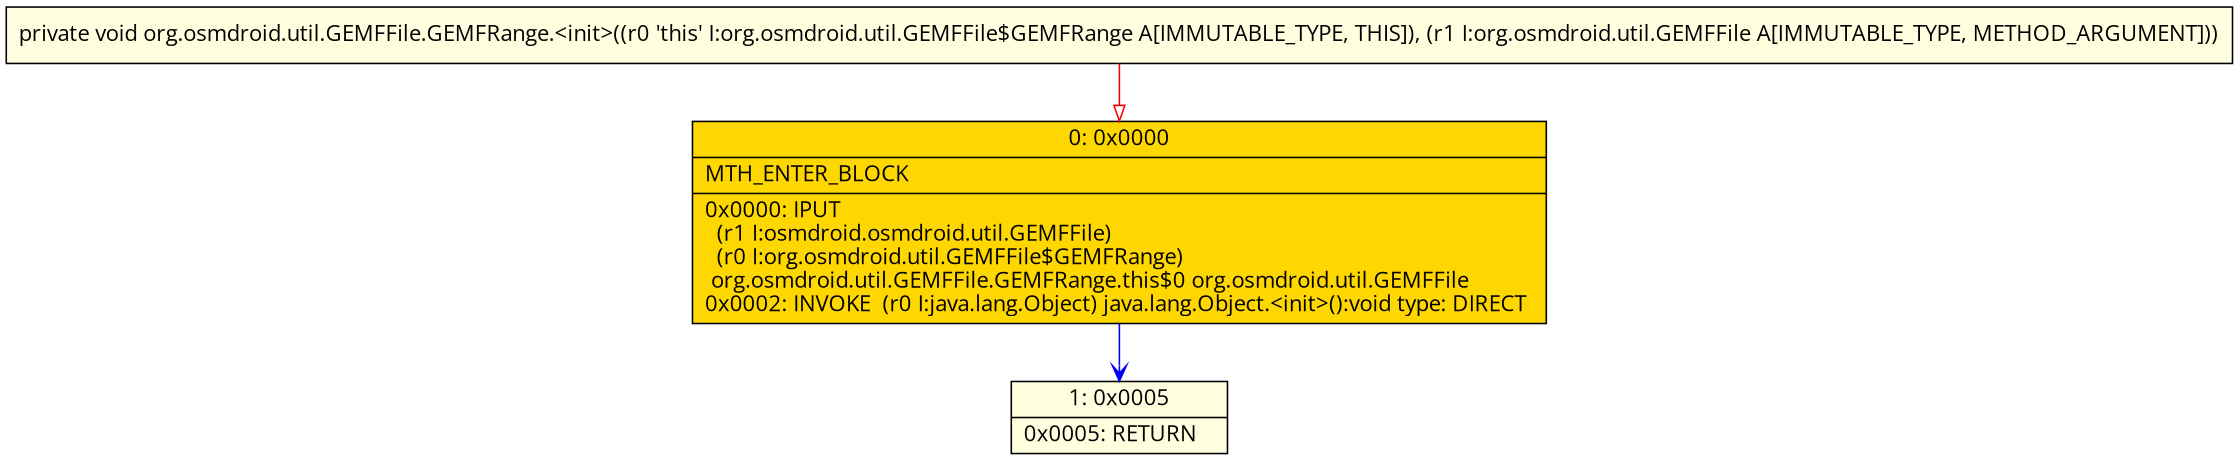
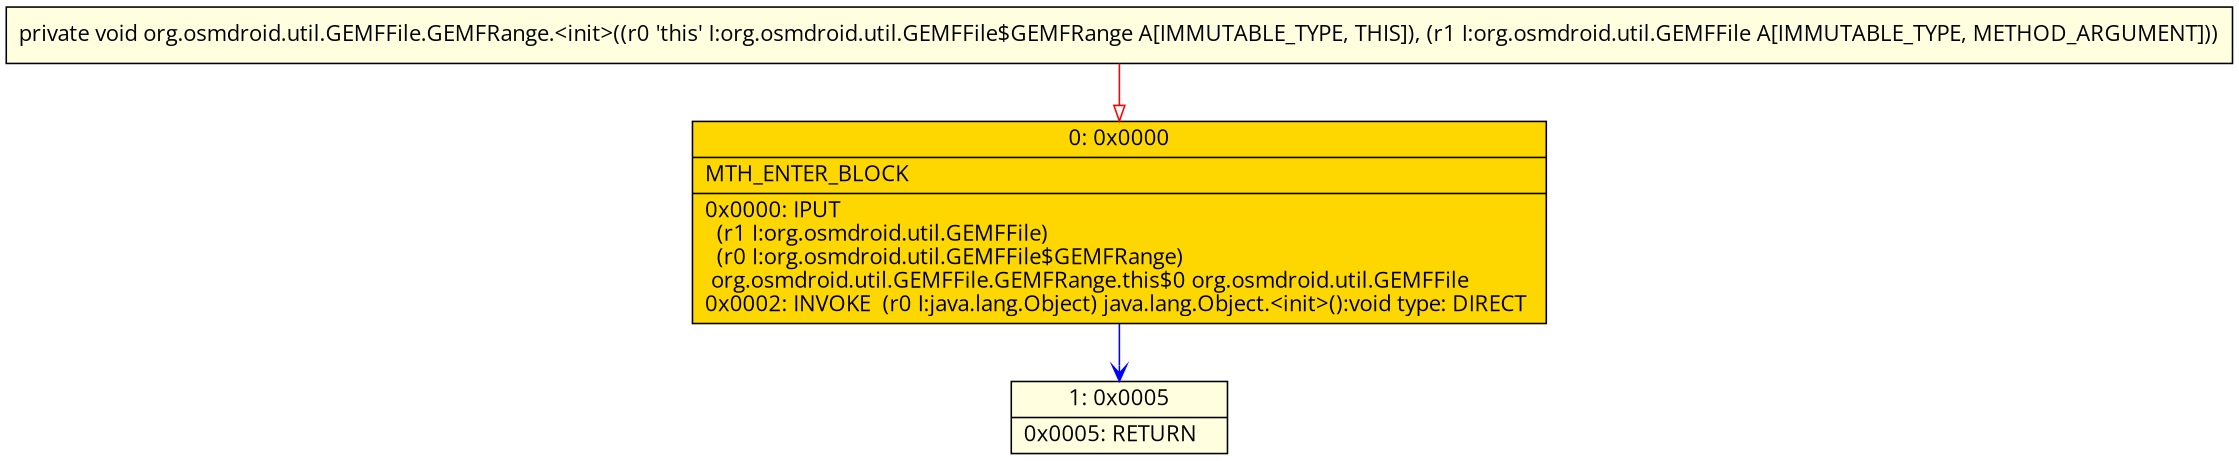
  digraph {
    fontname="Open Sans"
    node [shape=record style=filled fillcolor=lightyellow fontname="Open Sans"]
    edge [fontname="Open Sans"]
-   n1 [label="{0\:\ 0x0000|MTH_ENTER_BLOCK\l|0x0000: IPUT  \l  (r1 I:osmdroid.osmdroid.util.GEMFFile)\l  (r0 I:org.osmdroid.util.GEMFFile$GEMFRange)\l org.osmdroid.util.GEMFFile.GEMFRange.this$0 org.osmdroid.util.GEMFFile \l0x0002: INVOKE  (r0 I:java.lang.Object) java.lang.Object.\<init\>():void type: DIRECT \l}" fillcolor=gold]
+   n1 [label="{0\:\ 0x0000|MTH_ENTER_BLOCK\l|0x0000: IPUT  \l  (r1 I:org.osmdroid.util.GEMFFile)\l  (r0 I:org.osmdroid.util.GEMFFile$GEMFRange)\l org.osmdroid.util.GEMFFile.GEMFRange.this$0 org.osmdroid.util.GEMFFile \l0x0002: INVOKE  (r0 I:java.lang.Object) java.lang.Object.\<init\>():void type: DIRECT \l}" fillcolor=gold]
    n2 [label="{1\:\ 0x0005|0x0005: RETURN   \l}"]
    n3 [label="{private void org.osmdroid.util.GEMFFile.GEMFRange.\<init\>((r0 'this' I:org.osmdroid.util.GEMFFile$GEMFRange A[IMMUTABLE_TYPE, THIS]), (r1 I:org.osmdroid.util.GEMFFile A[IMMUTABLE_TYPE, METHOD_ARGUMENT])) }"]
    n1 -> n2 [color=blue arrowhead=vee]
    n3 -> n1 [color=red arrowhead=onormal]
  }
